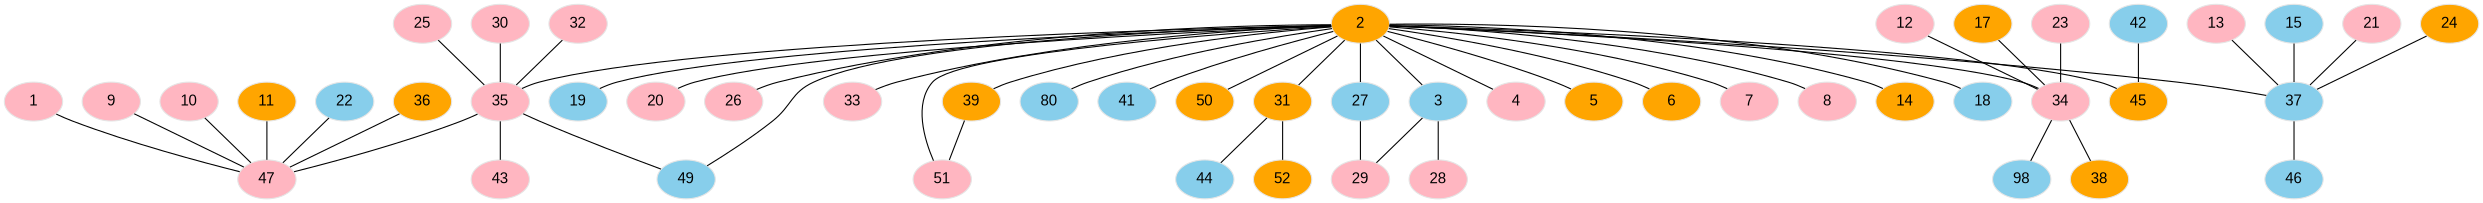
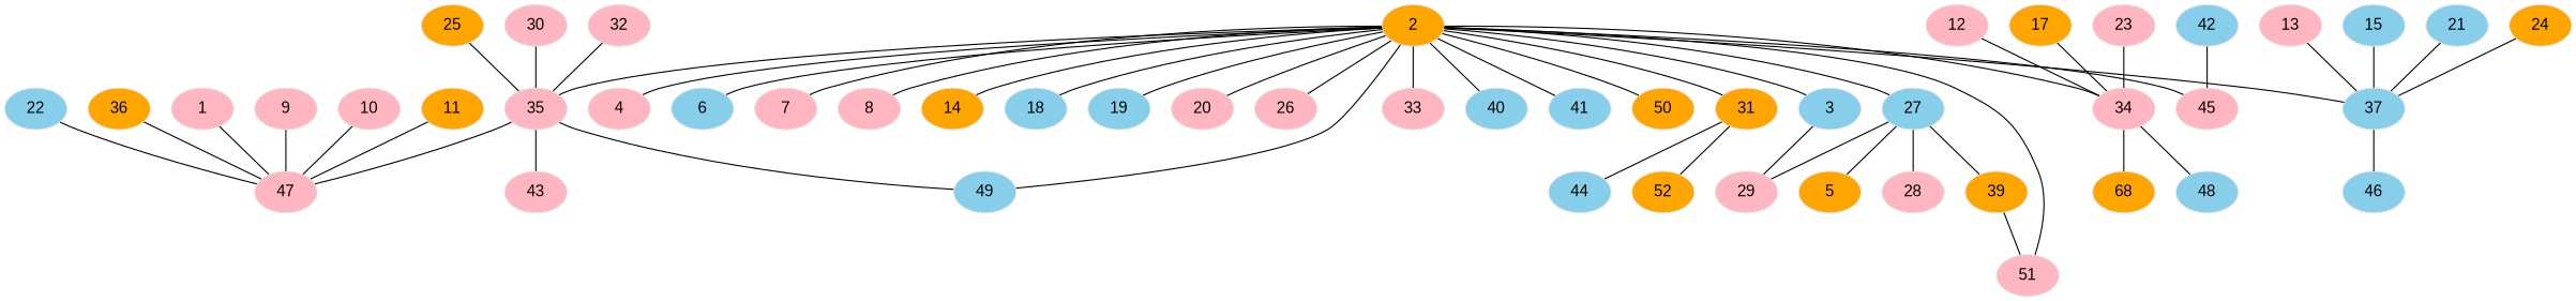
  graph {
    fontname="Liberation Sans"
    node [color=gray90 fillcolor=lightpink fontname="Liberation Sans" style=filled]
    edge [fontname="Liberation Sans" weight=1.0]
    1
    47
    2 [fillcolor=orange]
    3 [fillcolor=skyblue]
    4
    5 [fillcolor=orange]
-   6 [fillcolor=orange]
+   6 [fillcolor=skyblue]
    7
    8
    14 [fillcolor=orange]
    18 [fillcolor=skyblue]
    19 [fillcolor=skyblue]
    20
    26
    27 [fillcolor=skyblue]
    31 [fillcolor=orange]
    33
    34
    35
    37 [fillcolor=skyblue]
    39 [fillcolor=orange]
-   40 [fillcolor=skyblue label=80]
+   40 [fillcolor=skyblue]
    41 [fillcolor=skyblue]
-   45 [fillcolor=orange]
+   45
    49 [fillcolor=skyblue]
    50 [fillcolor=orange]
    51
    29
    28
    44 [fillcolor=skyblue]
    52 [fillcolor=orange]
-   38 [fillcolor=orange]
-   48 [fillcolor=skyblue label=98]
+   38 [fillcolor=orange label=68]
+   48 [fillcolor=skyblue]
    43
    46 [fillcolor=skyblue]
    9
    10
    11 [fillcolor=orange]
    12
    13
    15 [fillcolor=skyblue]
    17 [fillcolor=orange]
-   21
+   21 [fillcolor=skyblue]
    22 [fillcolor=skyblue]
    23
    24 [fillcolor=orange]
-   25
+   25 [fillcolor=orange]
    30
    32
    36 [fillcolor=orange]
    42 [fillcolor=skyblue]
    1 -- 47
    2 -- 3
    2 -- 4
-   2 -- 5
+   27 -- 5
    2 -- 6
    2 -- 7
    2 -- 8
    2 -- 14
    2 -- 18
    2 -- 19
    2 -- 20
    2 -- 26
    2 -- 27 [weight=2.0]
    2 -- 31
    2 -- 33
    2 -- 34
    2 -- 35
    2 -- 37
-   2 -- 39
+   27 -- 39
    2 -- 40
    2 -- 41
    2 -- 45
    2 -- 49
    2 -- 50
    2 -- 51
    3 -- 29
    27 -- 29
-   3 -- 28
+   27 -- 28
    31 -- 44
    31 -- 52
    34 -- 38
    34 -- 48
    35 -- 47
    35 -- 49
    35 -- 43
    37 -- 46
    39 -- 51
    9 -- 47
    10 -- 47
    11 -- 47
    12 -- 34
    13 -- 37
    15 -- 37
    17 -- 34
    21 -- 37
    22 -- 47
    23 -- 34
    24 -- 37
    25 -- 35
    30 -- 35
    32 -- 35
    36 -- 47
    42 -- 45
  }
